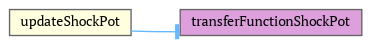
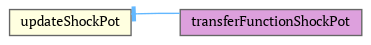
  digraph {
    rankdir=LR
    fontname="PT Serif"
    node [fontname="PT Serif" fontsize=10 shape=box style=filled]
    n1 [color=gray40 fillcolor=lightyellow fontcolor=black height=0.2 label=updateShockPot width=0.4]
    n2 [color=grey40 fillcolor=plum height=0.2 label=transferFunctionShockPot width=0.4]
-   n1 -> n2 [color=steelblue1 fontname="PT Serif" fontsize=10 labelfontname=Helvetica labelfontsize=10 style=solid arrowhead=tee]
+   n2 -> n1 [color=steelblue1 fontname="PT Serif" fontsize=10 labelfontname=Helvetica labelfontsize=10 style=solid arrowhead=tee]
  }
